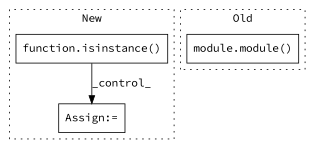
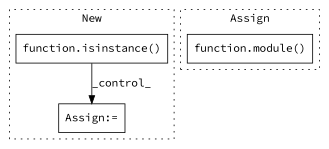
  digraph {
    fontname="Source Code Pro"
    node [a=75 shape=box fontname="Source Code Pro"]
    n1 [l="11,1" label="function.isinstance()" s="1717,1748"]
    n2 [a=68 l=3 label="Assign:=" s=2123]
-   n3 [l="7,1" label="module.module()" s="1973,1981"]
+   n3 [l="7,1" label="function.module()" s="1973,1981"]
    subgraph cluster_1 {
      label=New
      style=dotted
      n1
      n2
    }
    subgraph cluster_2 {
-     label=Old
+     label=Assign
      style=dotted
      n3
    }
    n1 -> n2 [label=_control_ fontname="Source Code Pro"]
  }
